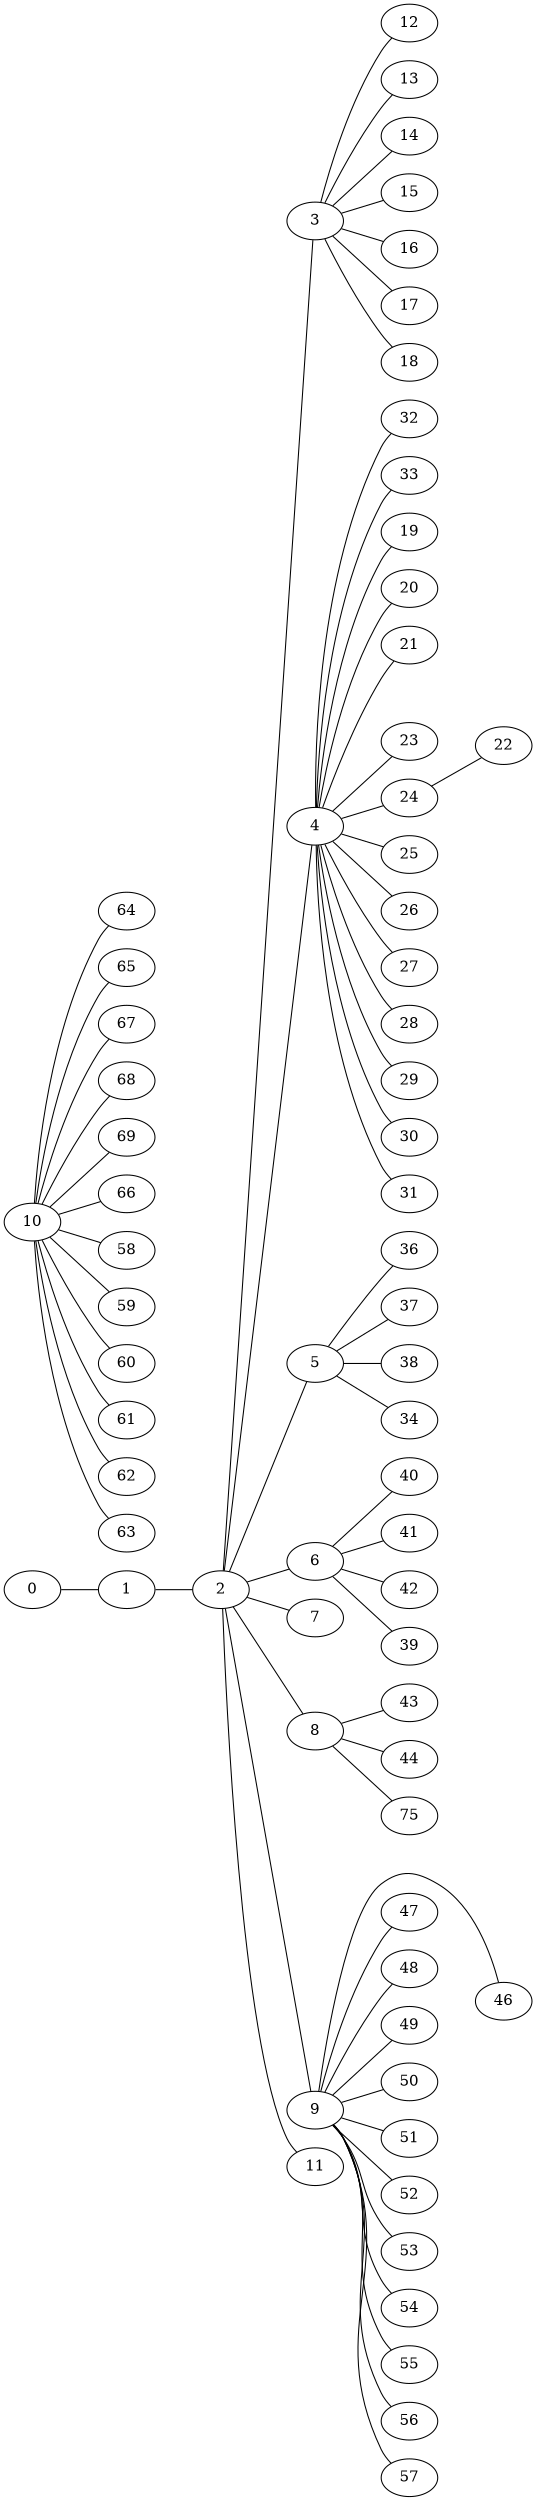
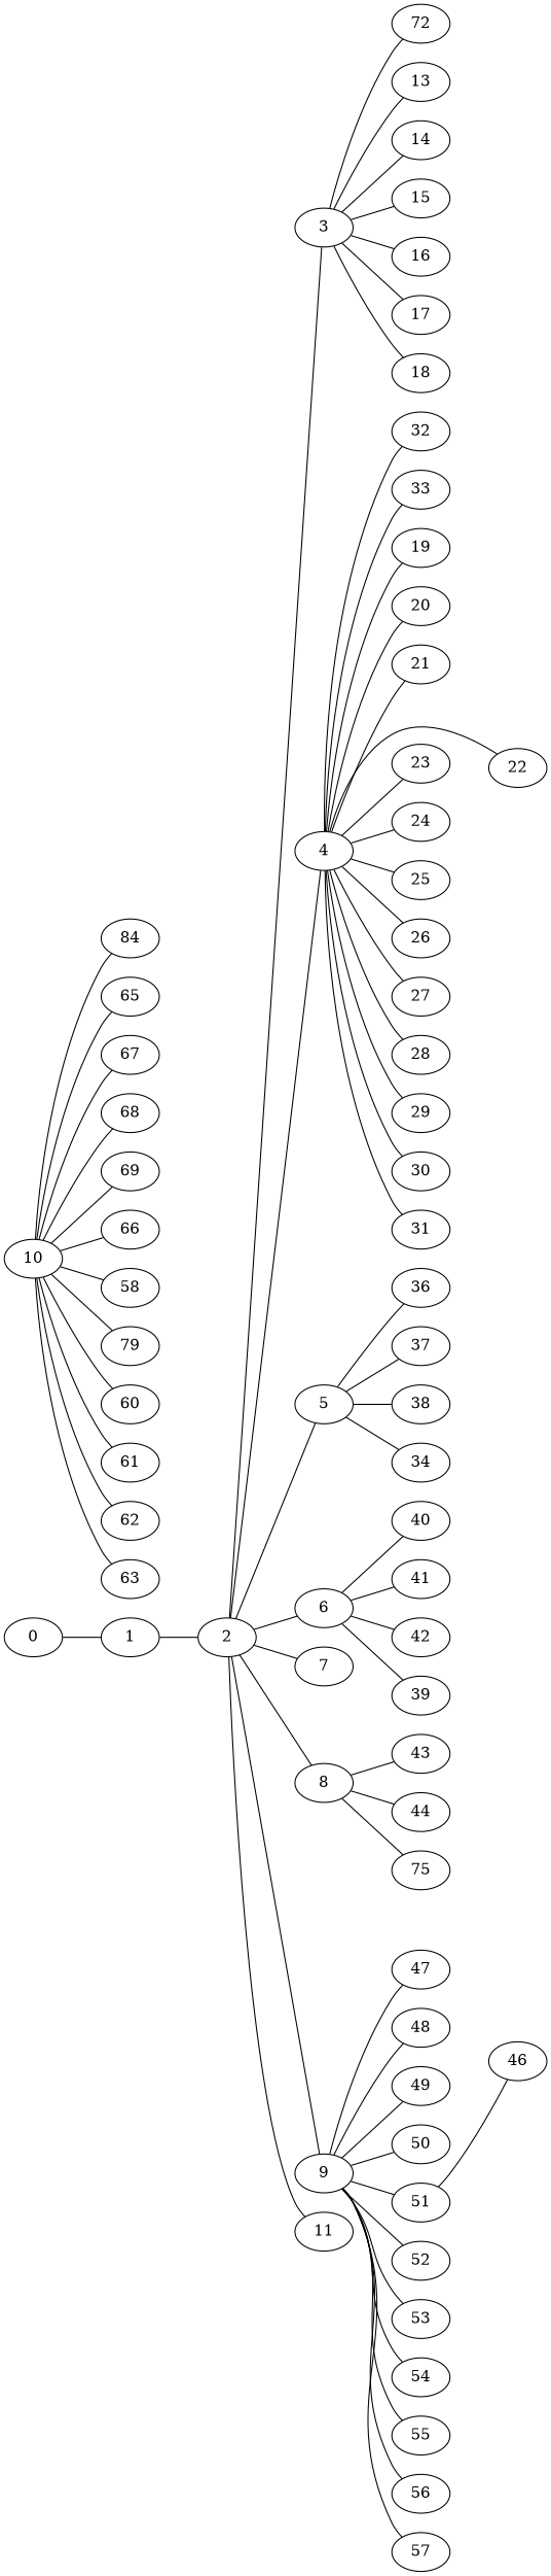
  graph {
    rankdir=LR
    0
    1
    2
    3
    4
    5
    6
    7
    8
    9
    11
-   12
+   12 [label=72]
    13
    14
    15
    16
    17
    18
    32
    33
    19
    20
    21
    22
    23
    24
    25
    26
    27
    28
    29
    30
    31
    36
    37
    38
    34
    40
    41
    42
    39
    43
    44
    n44 [label=75]
    46
    47
    48
    49
    50
    51
    52
    53
    54
    55
    56
    57
    10
-   64
+   64 [label=84]
    65
    67
    68
    69
    66
    58
-   59
+   59 [label=79]
    60
    61
    62
    63
    0 -- 1
    1 -- 2
    2 -- 3
    2 -- 4
    2 -- 5
    2 -- 6
    2 -- 7
    2 -- 8
    2 -- 9
    2 -- 11
    3 -- 12
    3 -- 13
    3 -- 14
    3 -- 15
    3 -- 16
    3 -- 17
    3 -- 18
    4 -- 32
    4 -- 33
    4 -- 19
    4 -- 20
    4 -- 21
-   24 -- 22
+   4 -- 22
    4 -- 23
    4 -- 24
    4 -- 25
    4 -- 26
    4 -- 27
    4 -- 28
    4 -- 29
    4 -- 30
    4 -- 31
    5 -- 36
    5 -- 37
    5 -- 38
    5 -- 34
    6 -- 40
    6 -- 41
    6 -- 42
    6 -- 39
    8 -- 43
    8 -- 44
    8 -- n44
-   9 -- 46
+   51 -- 46
    9 -- 47
    9 -- 48
    9 -- 49
    9 -- 50
    9 -- 51
    9 -- 52
    9 -- 53
    9 -- 54
    9 -- 55
    9 -- 56
    9 -- 57
    10 -- 64
    10 -- 65
    10 -- 67
    10 -- 68
    10 -- 69
    10 -- 66
    10 -- 58
    10 -- 59
    10 -- 60
    10 -- 61
    10 -- 62
    10 -- 63
  }
